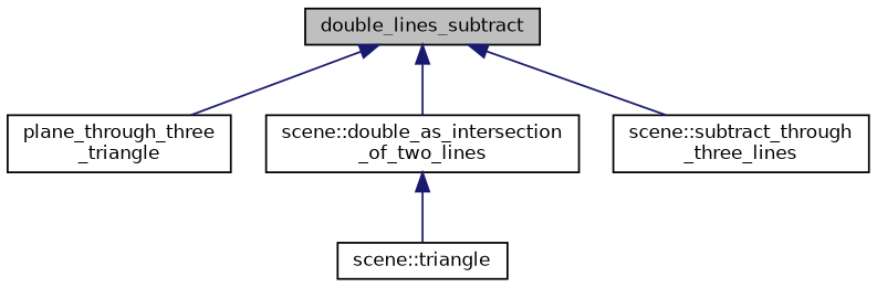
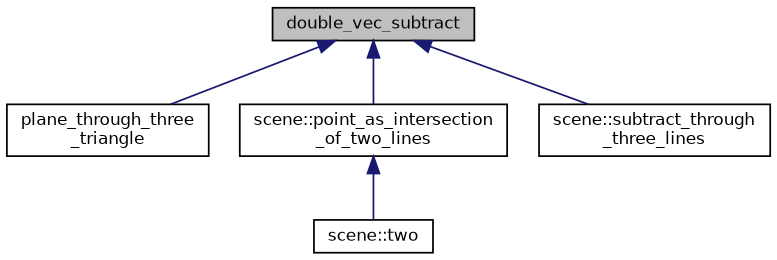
  digraph {
    rankdir=TB
    node [color=black fillcolor=white fontname=Helvetica fontsize=10 shape=record style=filled]
    edge [color=midnightblue dir=back fontname=Helvetica fontsize=10 labelfontname=Helvetica labelfontsize=10 style=solid]
-   n1 [fillcolor=grey75 fontcolor=black height=0.2 label=double_lines_subtract width=0.4]
+   n1 [fillcolor=grey75 fontcolor=black height=0.2 label=double_vec_subtract width=0.4]
    n2 [height=0.2 label="plane_through_three\l_triangle" width=0.4]
-   n3 [height=0.2 label="scene::double_as_intersection\l_of_two_lines" width=0.4]
+   n3 [height=0.2 label="scene::point_as_intersection\l_of_two_lines" width=0.4]
    n4 [height=0.2 label="scene::subtract_through\l_three_lines" width=0.4]
-   n5 [height=0.2 label="scene::triangle" width=0.4]
+   n5 [height=0.2 label="scene::two" width=0.4]
    n1 -> n2
    n1 -> n3
    n1 -> n4
    n3 -> n5
  }
